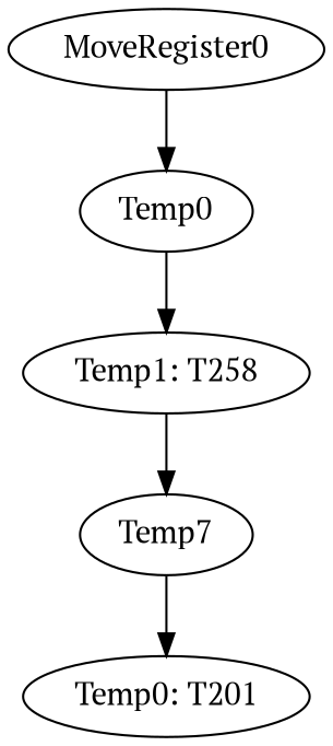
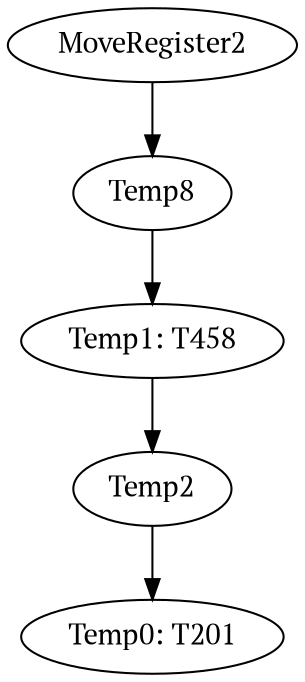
  digraph {
    fontname="PT Serif"
    ordering=out
    node [fontname="PT Serif"]
    edge [fontname="PT Serif"]
-   MoveRegister0
-   Temp0
-   "Temp1: T258"
+   MoveRegister0 [label=MoveRegister2]
+   Temp0 [label=Temp8]
+   "Temp1: T258" [label="Temp1: T458"]
    n4 [label="Temp0: T201"]
-   Temp2 [label=Temp7]
+   Temp2
    MoveRegister0 -> Temp0
    Temp0 -> "Temp1: T258"
    "Temp1: T258" -> Temp2
    Temp2 -> n4
  }
